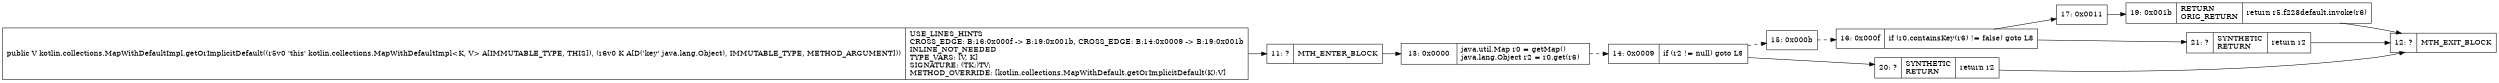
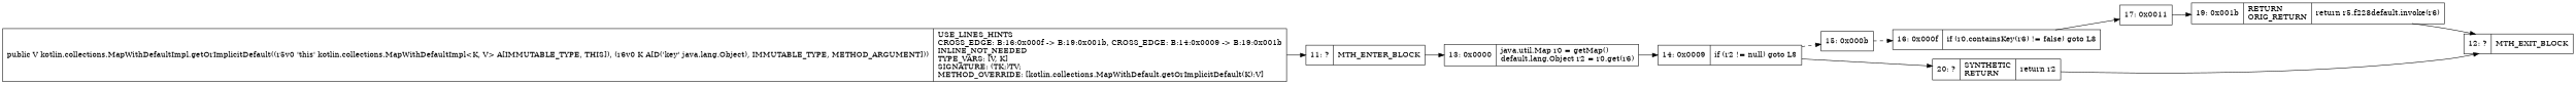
  digraph {
    rankdir=LR
    node [shape=record]
    n1 [label="{11\:\ ?|MTH_ENTER_BLOCK\l}"]
-   n2 [label="{13\:\ 0x0000|java.util.Map r0 = getMap()\ljava.lang.Object r2 = r0.get(r6)\l}"]
+   n2 [label="{13\:\ 0x0000|java.util.Map r0 = getMap()\ldefault.lang.Object r2 = r0.get(r6)\l}"]
    n3 [label="{14\:\ 0x0009|if (r2 != null) goto L9\l}"]
    n4 [label="{15\:\ 0x000b}"]
    n5 [label="{20\:\ ?|SYNTHETIC\lRETURN\l|return r2\l}"]
    n6 [label="{16\:\ 0x000f|if (r0.containsKey(r6) != false) goto L8\l}"]
    n7 [label="{12\:\ ?|MTH_EXIT_BLOCK\l}"]
    n8 [label="{17\:\ 0x0011}"]
-   n9 [label="{21\:\ ?|SYNTHETIC\lRETURN\l|return r2\l}"]
    n10 [label="{19\:\ 0x001b|RETURN\lORIG_RETURN\l|return r5.f228default.invoke(r6)\l}"]
    n11 [label="{public V kotlin.collections.MapWithDefaultImpl.getOrImplicitDefault((r5v0 'this' kotlin.collections.MapWithDefaultImpl\<K, V\> A[IMMUTABLE_TYPE, THIS]), (r6v0 K A[D('key' java.lang.Object), IMMUTABLE_TYPE, METHOD_ARGUMENT]))  | USE_LINES_HINTS\lCROSS_EDGE: B:16:0x000f \-\> B:19:0x001b, CROSS_EDGE: B:14:0x0009 \-\> B:19:0x001b\lINLINE_NOT_NEEDED\lTYPE_VARS: [V, K]\lSIGNATURE: (TK;)TV;\lMETHOD_OVERRIDE: [kotlin.collections.MapWithDefault.getOrImplicitDefault(K):V]\l}"]
    n1 -> n2
-   n2 -> n3 [style=dashed]
+   n2 -> n3
    n3 -> n4 [style=dashed]
    n3 -> n5
    n4 -> n6 [style=dashed]
    n5 -> n7
    n6 -> n8 [style=solid]
-   n6 -> n9
    n8 -> n10
-   n9 -> n7
    n10 -> n7
    n11 -> n1
  }
